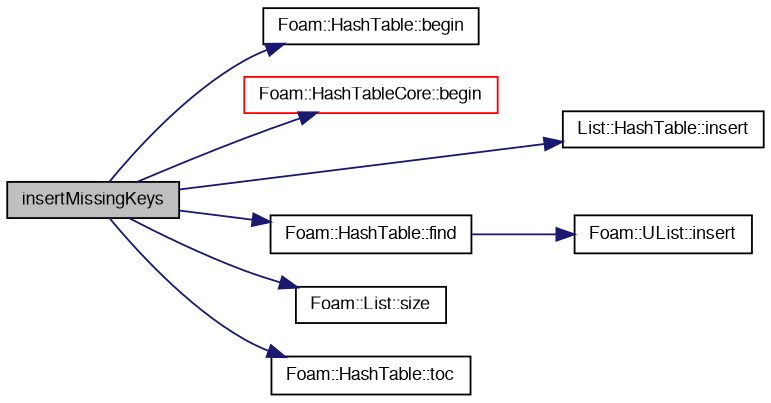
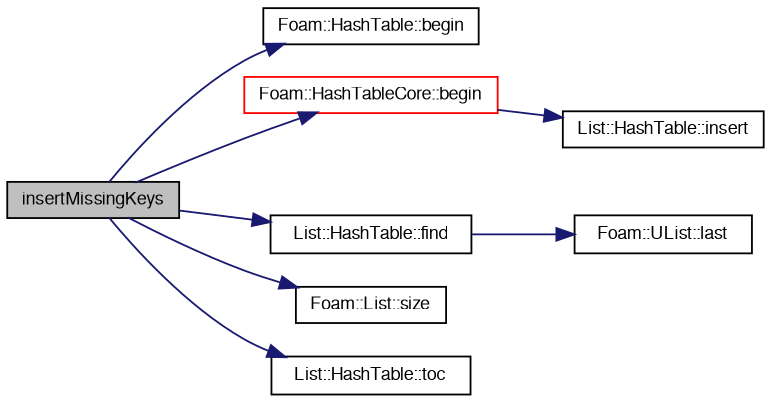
  digraph {
    rankdir=LR
    node [color=black fontname=FreeSans fontsize=10 shape=record]
    edge [color=midnightblue fontname=FreeSans fontsize=10 labelfontname=FreeSans labelfontsize=10 style=solid]
    n1 [fillcolor=grey75 fontcolor=black height=0.2 label=insertMissingKeys style=filled width=0.4]
    n2 [height=0.2 label="Foam::HashTable::begin" width=0.4]
    n3 [color=red height=0.2 label="Foam::HashTableCore::begin" width=0.4]
-   n4 [height=0.2 label="Foam::HashTable::find" width=0.4]
+   n4 [height=0.2 label="List::HashTable::find" width=0.4]
    n5 [height=0.2 label="List::HashTable::insert" width=0.4]
    n6 [height=0.2 label="Foam::List::size" width=0.4]
-   n7 [height=0.2 label="Foam::HashTable::toc" width=0.4]
-   n8 [height=0.2 label="Foam::UList::insert" width=0.4]
+   n7 [height=0.2 label="List::HashTable::toc" width=0.4]
+   n8 [height=0.2 label="Foam::UList::last" width=0.4]
    n1 -> n2
    n1 -> n3
    n1 -> n4
-   n1 -> n5
+   n3 -> n5
    n1 -> n6
    n1 -> n7
    n4 -> n8
  }
